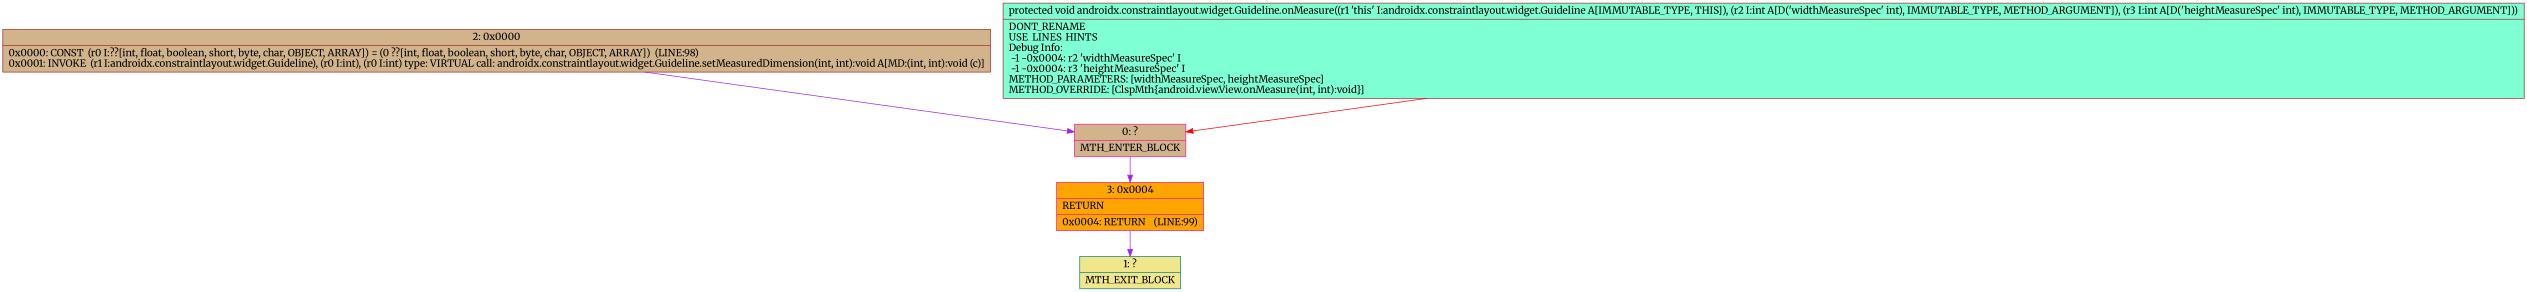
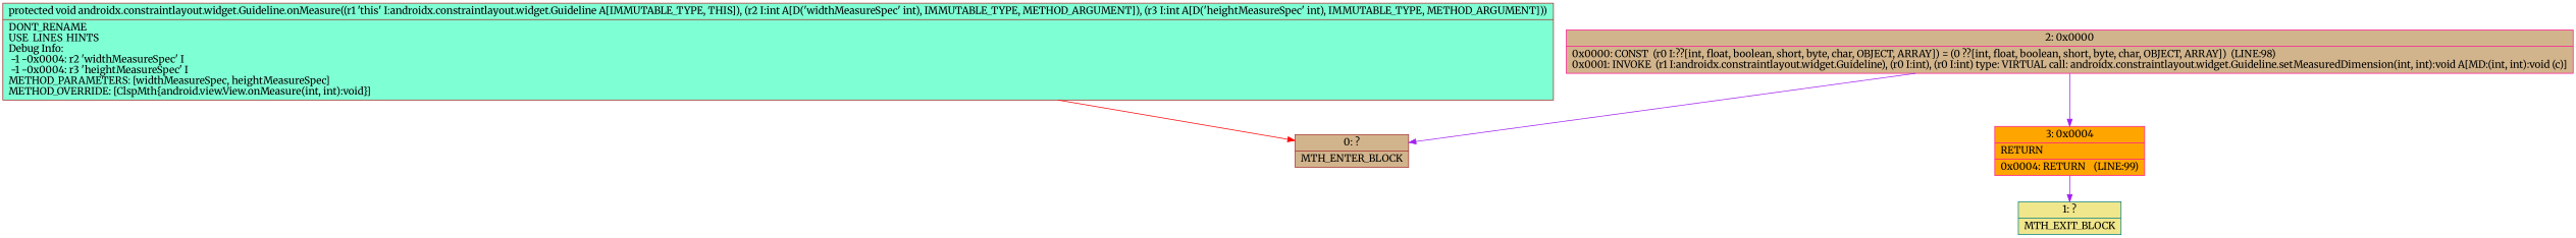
  digraph {
    fontname=Merriweather
    node [color=deeppink fillcolor=tan fontname=Merriweather shape=record style=filled]
    edge [color=purple fontname=Merriweather]
-   n1 [label="{0\:\ ?|MTH_ENTER_BLOCK\l}"]
-   n2 [color=brown label="{2\:\ 0x0000|0x0000: CONST  (r0 I:??[int, float, boolean, short, byte, char, OBJECT, ARRAY]) = (0 ??[int, float, boolean, short, byte, char, OBJECT, ARRAY])  (LINE:98)\l0x0001: INVOKE  (r1 I:androidx.constraintlayout.widget.Guideline), (r0 I:int), (r0 I:int) type: VIRTUAL call: androidx.constraintlayout.widget.Guideline.setMeasuredDimension(int, int):void A[MD:(int, int):void (c)]\l}"]
+   n1 [color=brown label="{0\:\ ?|MTH_ENTER_BLOCK\l}"]
+   n2 [label="{2\:\ 0x0000|0x0000: CONST  (r0 I:??[int, float, boolean, short, byte, char, OBJECT, ARRAY]) = (0 ??[int, float, boolean, short, byte, char, OBJECT, ARRAY])  (LINE:98)\l0x0001: INVOKE  (r1 I:androidx.constraintlayout.widget.Guideline), (r0 I:int), (r0 I:int) type: VIRTUAL call: androidx.constraintlayout.widget.Guideline.setMeasuredDimension(int, int):void A[MD:(int, int):void (c)]\l}"]
    n3 [fillcolor=orange label="{3\:\ 0x0004|RETURN\l|0x0004: RETURN    (LINE:99)\l}"]
    n4 [color=teal fillcolor=khaki label="{1\:\ ?|MTH_EXIT_BLOCK\l}"]
    n5 [color=brown fillcolor=aquamarine label="{protected void androidx.constraintlayout.widget.Guideline.onMeasure((r1 'this' I:androidx.constraintlayout.widget.Guideline A[IMMUTABLE_TYPE, THIS]), (r2 I:int A[D('widthMeasureSpec' int), IMMUTABLE_TYPE, METHOD_ARGUMENT]), (r3 I:int A[D('heightMeasureSpec' int), IMMUTABLE_TYPE, METHOD_ARGUMENT]))  | DONT_RENAME\lUSE_LINES_HINTS\lDebug Info:\l  \-1 \-0x0004: r2 'widthMeasureSpec' I\l  \-1 \-0x0004: r3 'heightMeasureSpec' I\lMETHOD_PARAMETERS: [widthMeasureSpec, heightMeasureSpec]\lMETHOD_OVERRIDE: [ClspMth\{android.view.View.onMeasure(int, int):void\}]\l}"]
    n2 -> n1
-   n1 -> n3
+   n2 -> n3
    n3 -> n4
    n5 -> n1 [color=red]
  }
